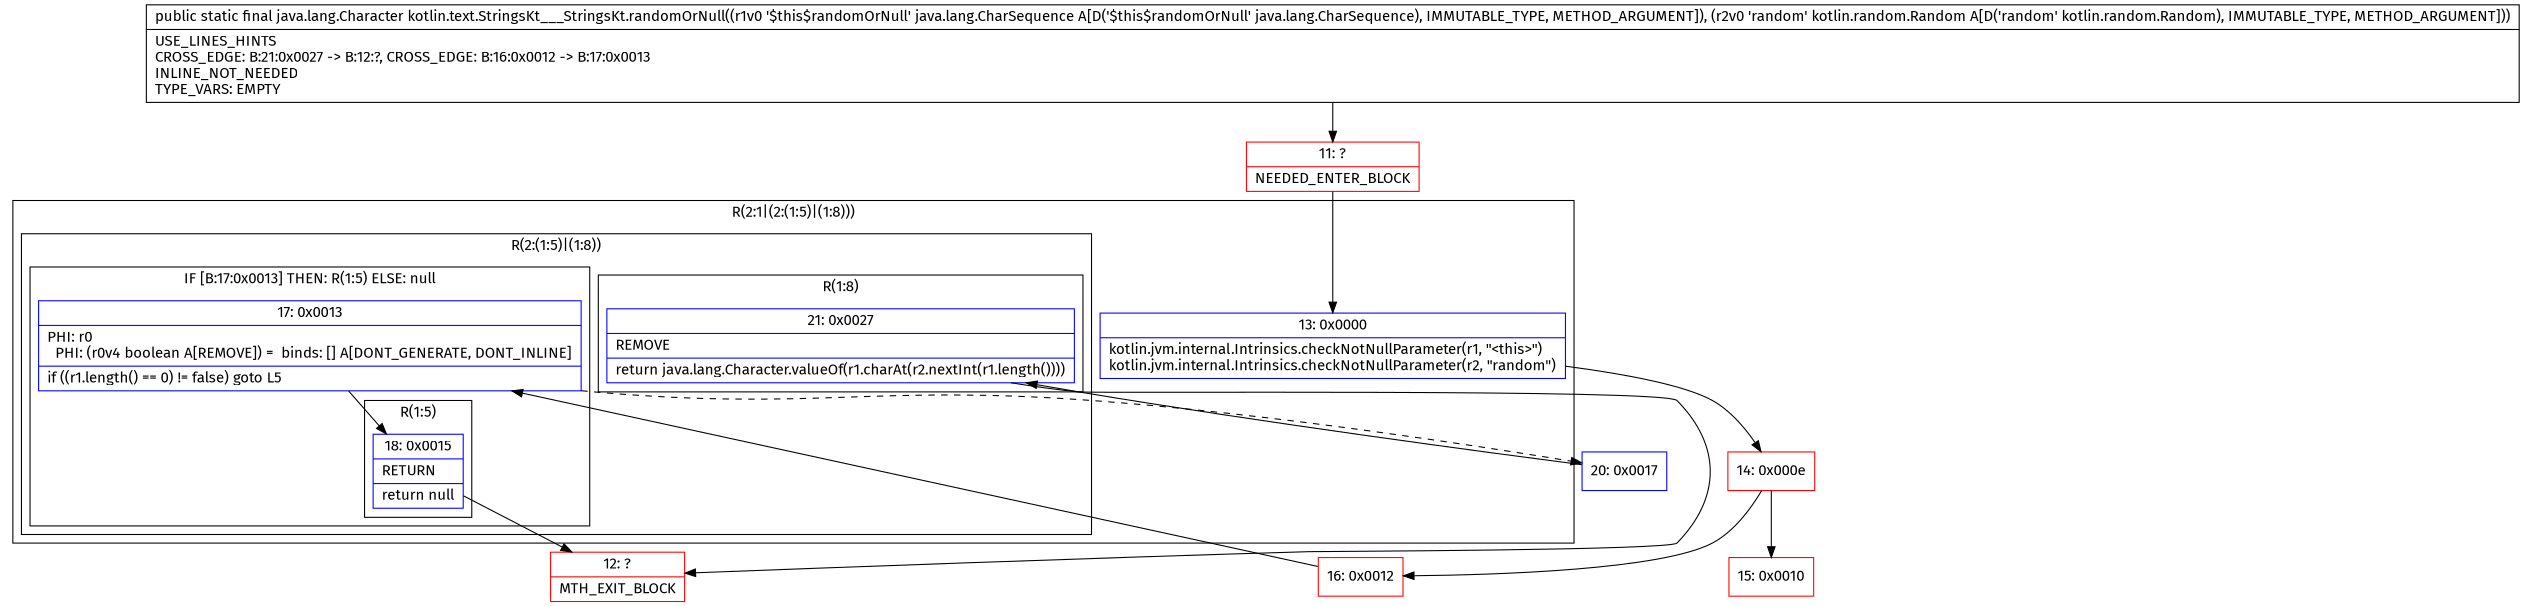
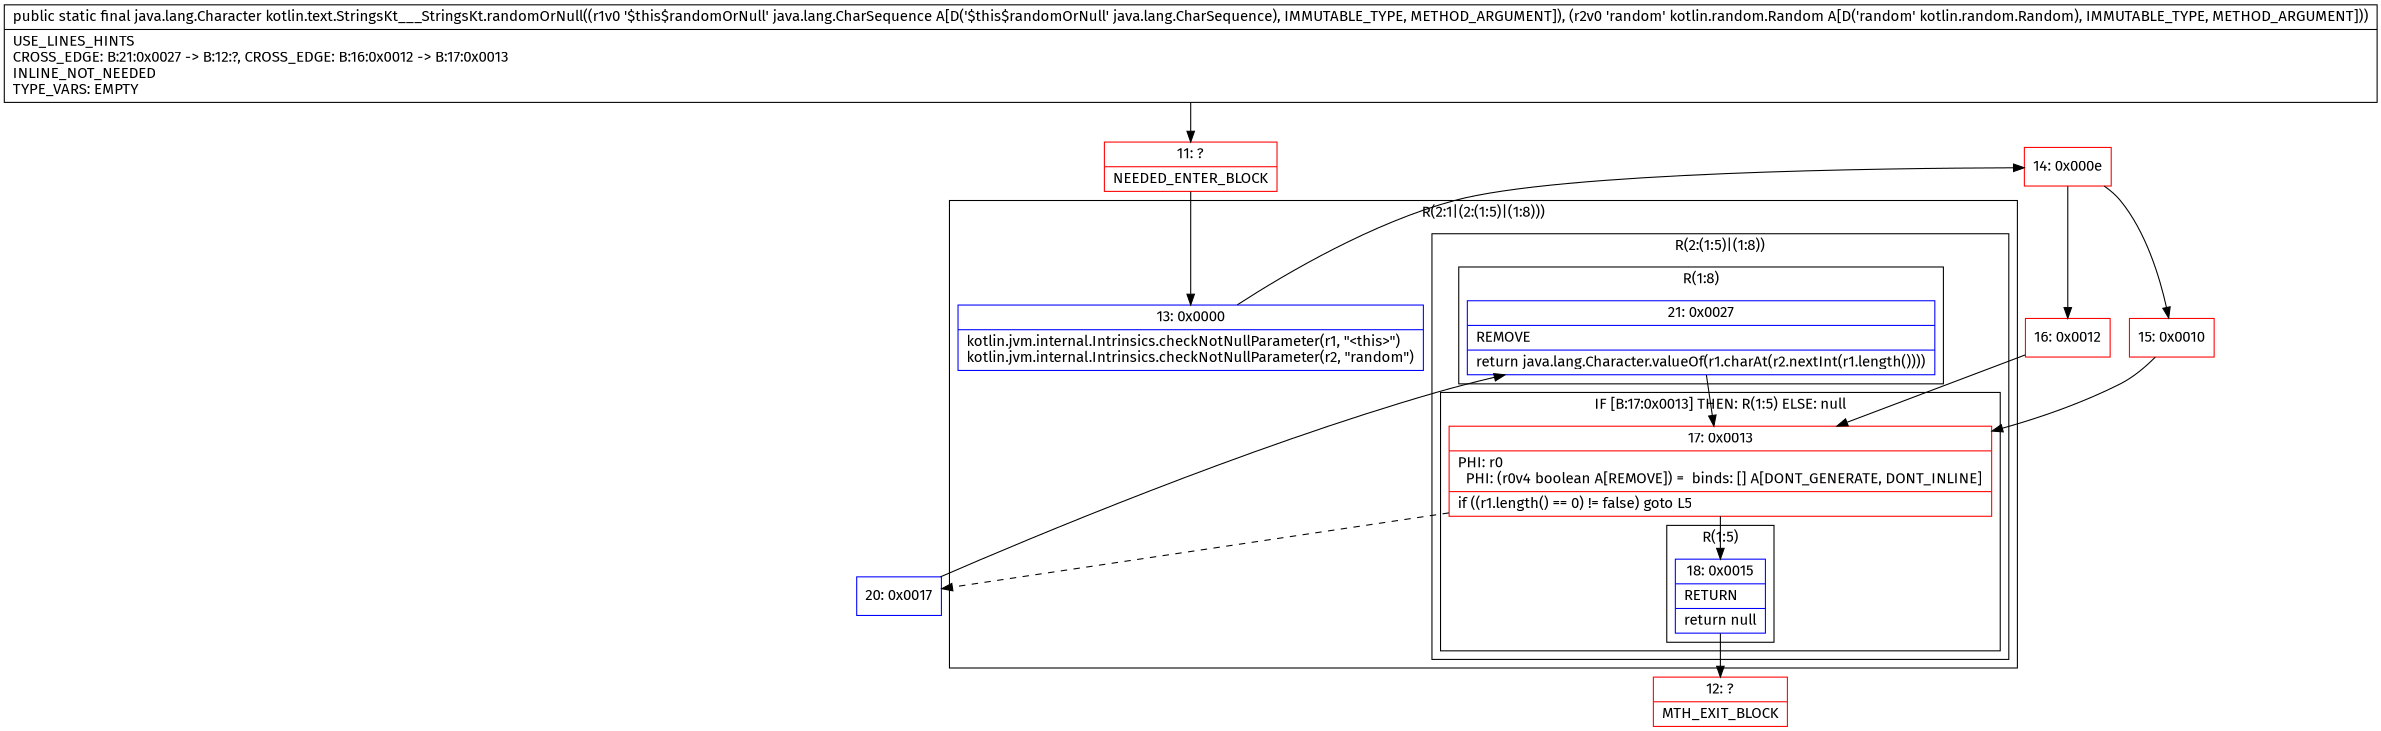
  digraph {
    fontname="Fira Sans"
    node [color=blue fontname="Fira Sans" shape=record]
    edge [fontname="Fira Sans"]
    n1 [label="{18\:\ 0x0015|RETURN\l|return null\l}"]
-   n2 [label="{17\:\ 0x0013|PHI: r0 \l  PHI: (r0v4 boolean A[REMOVE]) =  binds: [] A[DONT_GENERATE, DONT_INLINE]\l|if ((r1.length() == 0) != false) goto L5\l}"]
+   n2 [color=red label="{17\:\ 0x0013|PHI: r0 \l  PHI: (r0v4 boolean A[REMOVE]) =  binds: [] A[DONT_GENERATE, DONT_INLINE]\l|if ((r1.length() == 0) != false) goto L5\l}"]
    n3 [label="{21\:\ 0x0027|REMOVE\l|return java.lang.Character.valueOf(r1.charAt(r2.nextInt(r1.length())))\l}"]
    n4 [label="{13\:\ 0x0000|kotlin.jvm.internal.Intrinsics.checkNotNullParameter(r1, \"\<this\>\")\lkotlin.jvm.internal.Intrinsics.checkNotNullParameter(r2, \"random\")\l}"]
    n5 [color=red label="{12\:\ ?|MTH_EXIT_BLOCK\l}"]
    n6 [label="{20\:\ 0x0017}"]
    n7 [color=red label="{14\:\ 0x000e}"]
    n8 [color=red label="{15\:\ 0x0010}"]
    n9 [color=red label="{16\:\ 0x0012}"]
    n10 [color=red label="{11\:\ ?|NEEDED_ENTER_BLOCK\l}"]
    n11 [label="{public static final java.lang.Character kotlin.text.StringsKt___StringsKt.randomOrNull((r1v0 '$this$randomOrNull' java.lang.CharSequence A[D('$this$randomOrNull' java.lang.CharSequence), IMMUTABLE_TYPE, METHOD_ARGUMENT]), (r2v0 'random' kotlin.random.Random A[D('random' kotlin.random.Random), IMMUTABLE_TYPE, METHOD_ARGUMENT]))  | USE_LINES_HINTS\lCROSS_EDGE: B:21:0x0027 \-\> B:12:?, CROSS_EDGE: B:16:0x0012 \-\> B:17:0x0013\lINLINE_NOT_NEEDED\lTYPE_VARS: EMPTY\l}" color=""]
    subgraph cluster_1 {
      label="R(2:1|(2:(1:5)|(1:8)))"
      n4
      subgraph cluster_2 {
        label="R(2:(1:5)|(1:8))"
        subgraph cluster_3 {
          label="IF [B:17:0x0013] THEN: R(1:5) ELSE: null"
          n2
          subgraph cluster_4 {
            label="R(1:5)"
            n1
          }
        }
        subgraph cluster_5 {
          label="R(1:8)"
          n3
        }
      }
    }
    n1 -> n5
    n2 -> n1
    n2 -> n6 [style=dashed]
-   n3 -> n5
+   n3 -> n2
    n4 -> n7
    n6 -> n3
    n7 -> n8
    n7 -> n9
+   n8 -> n2
    n9 -> n2
    n10 -> n4
    n11 -> n10
  }
